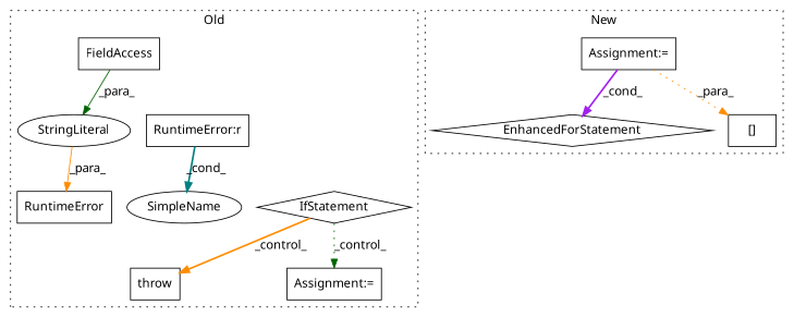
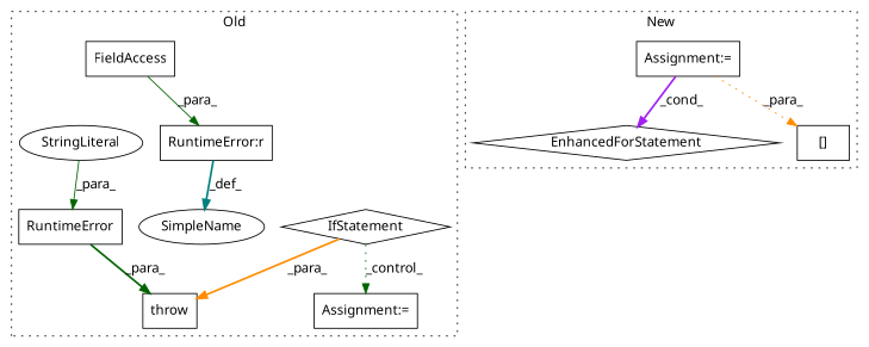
  digraph {
    fontname="Noto Sans"
    node [a=7 fontname="Noto Sans" l="53,2" s="2611,2696" shape=box]
    edge [color=darkgreen fontname="Noto Sans" style=bold]
    n1 [a=32 l="13,1" label=RuntimeError s="2761,2897"]
    n2 [a=53 l=6 label=throw s=2755]
    n3 [a=25 l="4,2" label=IfStatement s="2666,2693" shape=diamond]
    n4 [a=42 label=SimpleName shape=ellipse l="" s=""]
    n5 [a=45 l=123 label=StringLiteral s=2774 shape=ellipse]
    n6 [l=1 label="Assignment:=" s=2922]
    n7 [a=27 l=4 label="RuntimeError:r" s=2685]
    n8 [a=22 l=15 label=FieldAccess s=2670]
    n9 [a=70 label=EnhancedForStatement shape=diamond]
    n10 [label="Assignment:="]
    n11 [a=2 l="9,1" label="[]" s="2706,2716"]
    subgraph cluster_1 {
      label=Old
      style=dotted
      n1
      n2
      n3
      n4
      n5
      n6
      n7
      n8
    }
    subgraph cluster_2 {
      label=New
      style=dotted
      n9
      n10
      n11
    }
-   n3 -> n2 [color=darkorange label=_control_]
+   n1 -> n2 [label=_para_]
+   n3 -> n2 [color=darkorange label=_para_]
    n3 -> n6 [label=_control_ style=dotted]
-   n5 -> n1 [color=darkorange label=_para_ style=solid]
-   n7 -> n4 [color=teal label=_cond_]
-   n8 -> n5 [label=_para_ style=solid]
+   n5 -> n1 [label=_para_ style=solid]
+   n7 -> n4 [color=teal label=_def_]
+   n8 -> n7 [label=_para_ style=solid]
    n10 -> n9 [color=purple label=_cond_]
    n10 -> n11 [color=darkorange label=_para_ style=dotted]
  }
